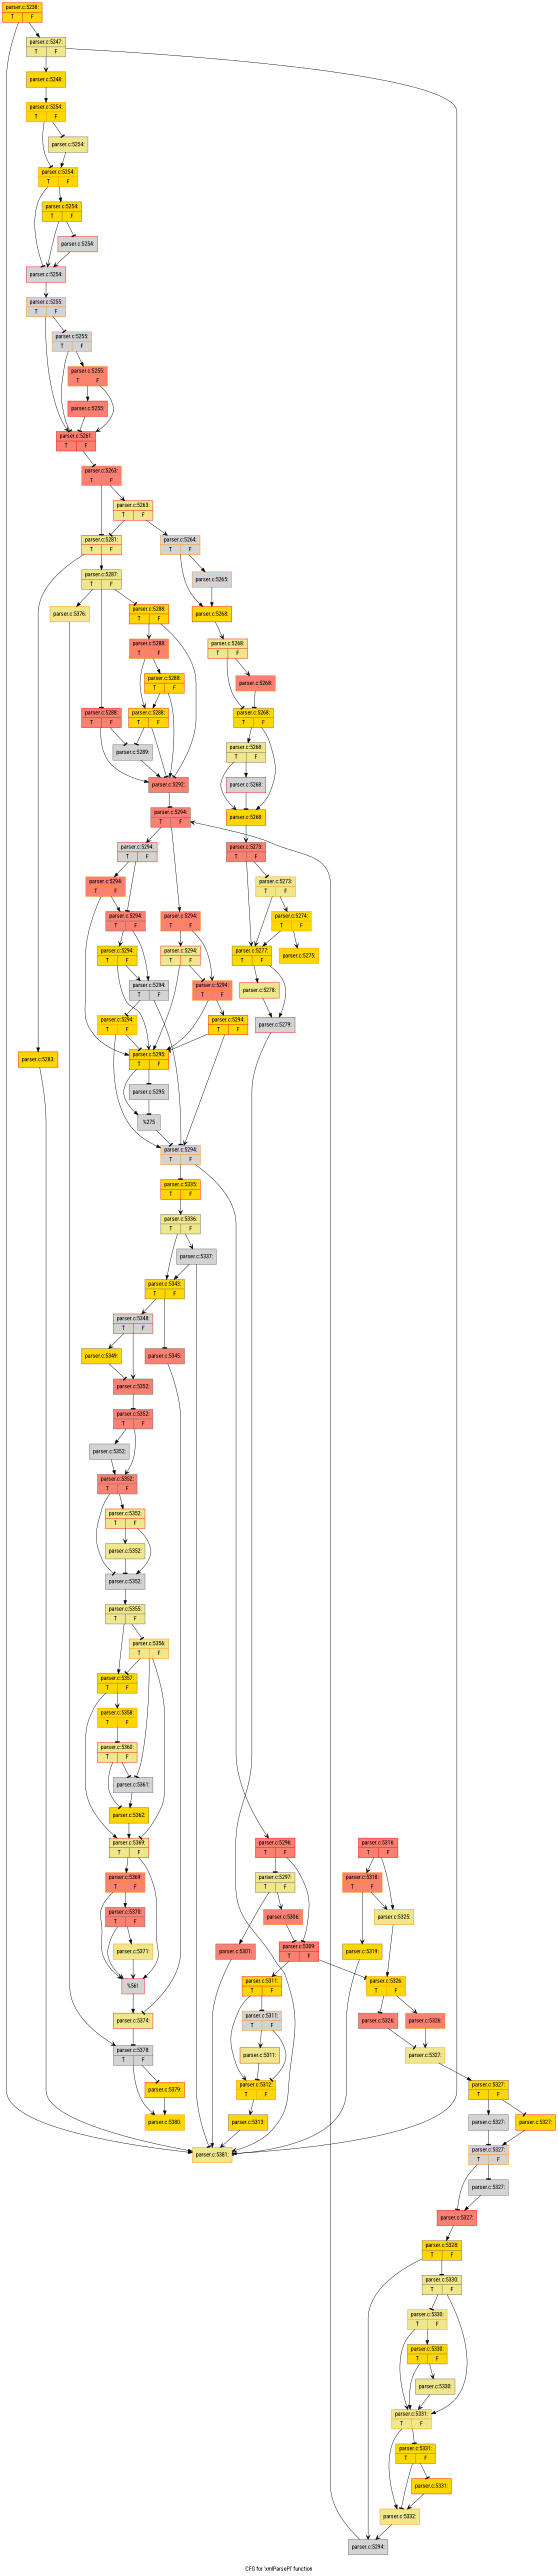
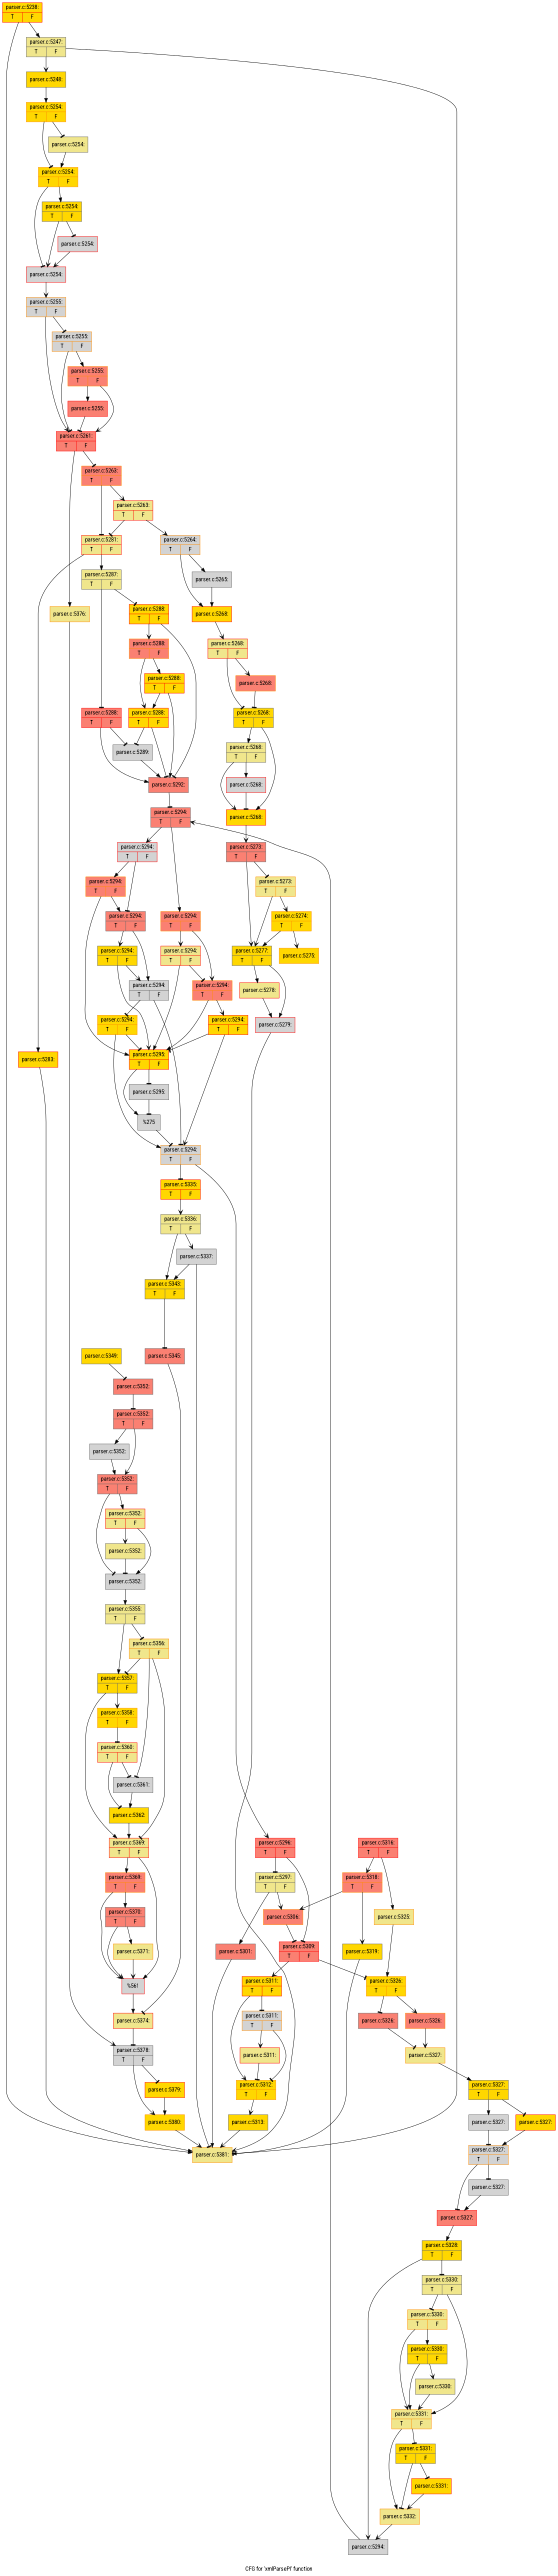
  digraph {
    fontname="Roboto Condensed"
    label="CFG for 'xmlParsePI' function"
    node [color=gray40 fillcolor=gold fontname="Roboto Condensed" shape=record style=filled]
    edge [arrowhead=normal fontname="Roboto Condensed"]
    n1 [color=red label="{parser.c:5238:|{<s0>T|<s1>F}}"]
    n2 [fillcolor=khaki label="{parser.c:5247:|{<s0>T|<s1>F}}"]
    n3 [color=darkorange fillcolor=khaki label="{parser.c:5381:}"]
    n4 [label="{parser.c:5248:}"]
    n5 [color=darkorange label="{parser.c:5254:|{<s0>T|<s1>F}}"]
    n6 [fillcolor=khaki label="{parser.c:5254:}"]
    n7 [color=darkorange label="{parser.c:5254:|{<s0>T|<s1>F}}"]
    n8 [label="{parser.c:5254:|{<s0>T|<s1>F}}"]
    n9 [color=red fillcolor=lightgrey label="{parser.c:5254:}"]
    n10 [color=red fillcolor=lightgrey label="{parser.c:5254:}"]
    n11 [color=darkorange fillcolor=lightgrey label="{parser.c:5255:|{<s0>T|<s1>F}}"]
    n12 [color=darkorange fillcolor=lightgrey label="{parser.c:5255:|{<s0>T|<s1>F}}"]
    n13 [color=red fillcolor=salmon label="{parser.c:5261:|{<s0>T|<s1>F}}"]
    n14 [color=darkorange fillcolor=salmon label="{parser.c:5255:|{<s0>T|<s1>F}}"]
    n15 [color=darkorange fillcolor=salmon label="{parser.c:5263:|{<s0>T|<s1>F}}"]
    n16 [color=darkorange fillcolor=khaki label="{parser.c:5376:}"]
    n17 [color=red fillcolor=salmon label="{parser.c:5255:}"]
    n18 [color=red fillcolor=khaki label="{parser.c:5263:|{<s0>T|<s1>F}}"]
    n19 [color=red fillcolor=khaki label="{parser.c:5281:|{<s0>T|<s1>F}}"]
    n20 [fillcolor=lightgrey label="{parser.c:5378:|{<s0>T|<s1>F}}"]
    n21 [color=darkorange fillcolor=lightgrey label="{parser.c:5264:|{<s0>T|<s1>F}}"]
    n22 [color=red label="{parser.c:5283:}"]
    n23 [fillcolor=khaki label="{parser.c:5287:|{<s0>T|<s1>F}}"]
    n24 [color=red label="{parser.c:5379:}"]
    n25 [color=darkorange label="{parser.c:5380:}"]
-   n26 [color=darkorange fillcolor=lightgrey label="{parser.c:5265:}"]
+   n26 [fillcolor=lightgrey label="{parser.c:5265:}"]
    n27 [color=red label="{parser.c:5268:}"]
    n28 [color=red label="{parser.c:5288:|{<s0>T|<s1>F}}"]
    n29 [color=red fillcolor=salmon label="{parser.c:5288:|{<s0>T|<s1>F}}"]
    n30 [color=red fillcolor=khaki label="{parser.c:5268:|{<s0>T|<s1>F}}"]
    n31 [color=darkorange fillcolor=salmon label="{parser.c:5268:}"]
    n32 [label="{parser.c:5268:|{<s0>T|<s1>F}}"]
    n33 [fillcolor=khaki label="{parser.c:5268:|{<s0>T|<s1>F}}"]
    n34 [color=red label="{parser.c:5268:}"]
    n35 [color=red fillcolor=lightgrey label="{parser.c:5268:}"]
    n36 [fillcolor=salmon label="{parser.c:5273:|{<s0>T|<s1>F}}"]
    n37 [color=darkorange fillcolor=khaki label="{parser.c:5273:|{<s0>T|<s1>F}}"]
    n38 [label="{parser.c:5277:|{<s0>T|<s1>F}}"]
    n39 [color=darkorange label="{parser.c:5274:|{<s0>T|<s1>F}}"]
    n40 [color=red fillcolor=khaki label="{parser.c:5278:}"]
    n41 [color=red fillcolor=lightgrey label="{parser.c:5279:}"]
    n42 [color=darkorange label="{parser.c:5275:}"]
    n43 [fillcolor=salmon label="{parser.c:5292:}"]
    n44 [color=darkorange fillcolor=salmon label="{parser.c:5288:|{<s0>T|<s1>F}}"]
    n45 [fillcolor=lightgrey label="{parser.c:5289:}"]
    n46 [fillcolor=salmon label="{parser.c:5294:|{<s0>T|<s1>F}}"]
    n47 [color=red label="{parser.c:5288:|{<s0>T|<s1>F}}"]
    n48 [color=red label="{parser.c:5288:|{<s0>T|<s1>F}}"]
    n49 [color=darkorange fillcolor=salmon label="{parser.c:5294:|{<s0>T|<s1>F}}"]
    n50 [color=red fillcolor=lightgrey label="{parser.c:5294:|{<s0>T|<s1>F}}"]
    n51 [color=red fillcolor=khaki label="{parser.c:5294:|{<s0>T|<s1>F}}"]
    n52 [color=darkorange fillcolor=salmon label="{parser.c:5294:|{<s0>T|<s1>F}}"]
    n53 [color=darkorange fillcolor=salmon label="{parser.c:5294:|{<s0>T|<s1>F}}"]
    n54 [fillcolor=salmon label="{parser.c:5294:|{<s0>T|<s1>F}}"]
    n55 [color=red label="{parser.c:5295:|{<s0>T|<s1>F}}"]
    n56 [color=red label="{parser.c:5294:|{<s0>T|<s1>F}}"]
    n57 [label="{parser.c:5294:|{<s0>T|<s1>F}}"]
    n58 [fillcolor=lightgrey label="{parser.c:5294:|{<s0>T|<s1>F}}"]
    n59 [fillcolor=lightgrey label="{%275}"]
    n60 [fillcolor=lightgrey label="{parser.c:5295:}"]
    n61 [color=darkorange fillcolor=lightgrey label="{parser.c:5294:|{<s0>T|<s1>F}}"]
    n62 [color=red fillcolor=salmon label="{parser.c:5296:|{<s0>T|<s1>F}}"]
    n63 [color=red label="{parser.c:5335:|{<s0>T|<s1>F}}"]
    n64 [fillcolor=khaki label="{parser.c:5297:|{<s0>T|<s1>F}}"]
    n65 [color=red fillcolor=salmon label="{parser.c:5309:|{<s0>T|<s1>F}}"]
    n66 [fillcolor=khaki label="{parser.c:5336:|{<s0>T|<s1>F}}"]
    n67 [color=darkorange label="{parser.c:5294:|{<s0>T|<s1>F}}"]
    n68 [fillcolor=salmon label="{parser.c:5301:}"]
    n69 [color=darkorange fillcolor=salmon label="{parser.c:5306:}"]
    n70 [color=red label="{parser.c:5311:|{<s0>T|<s1>F}}"]
    n71 [color=darkorange label="{parser.c:5326:|{<s0>T|<s1>F}}"]
    n72 [label="{parser.c:5343:|{<s0>T|<s1>F}}"]
    n73 [fillcolor=lightgrey label="{parser.c:5337:}"]
    n74 [fillcolor=salmon label="{parser.c:5345:}"]
-   n75 [color=red fillcolor=lightgrey label="{parser.c:5348:|{<s0>T|<s1>F}}"]
    n76 [color=darkorange fillcolor=lightgrey label="{parser.c:5311:|{<s0>T|<s1>F}}"]
    n77 [color=darkorange label="{parser.c:5312:|{<s0>T|<s1>F}}"]
    n78 [fillcolor=salmon label="{parser.c:5326:}"]
    n79 [color=darkorange fillcolor=salmon label="{parser.c:5326:}"]
    n80 [color=red fillcolor=khaki label="{parser.c:5311:}"]
    n81 [label="{parser.c:5313:}"]
    n82 [color=darkorange fillcolor=khaki label="{parser.c:5327:}"]
    n83 [color=red fillcolor=salmon label="{parser.c:5316:|{<s0>T|<s1>F}}"]
    n84 [color=darkorange fillcolor=salmon label="{parser.c:5318:|{<s0>T|<s1>F}}"]
    n85 [color=darkorange fillcolor=khaki label="{parser.c:5325:}"]
    n86 [label="{parser.c:5319:}"]
    n87 [label="{parser.c:5327:|{<s0>T|<s1>F}}"]
    n88 [color=red label="{parser.c:5327:}"]
    n89 [fillcolor=lightgrey label="{parser.c:5327:}"]
    n90 [color=darkorange fillcolor=lightgrey label="{parser.c:5327:|{<s0>T|<s1>F}}"]
    n91 [fillcolor=lightgrey label="{parser.c:5327:}"]
    n92 [color=red fillcolor=salmon label="{parser.c:5327:}"]
    n93 [label="{parser.c:5328:|{<s0>T|<s1>F}}"]
    n94 [fillcolor=khaki label="{parser.c:5330:|{<s0>T|<s1>F}}"]
    n95 [fillcolor=lightgrey label="{parser.c:5294:}"]
    n96 [color=darkorange fillcolor=khaki label="{parser.c:5330:|{<s0>T|<s1>F}}"]
    n97 [color=darkorange fillcolor=khaki label="{parser.c:5331:|{<s0>T|<s1>F}}"]
    n98 [label="{parser.c:5330:|{<s0>T|<s1>F}}"]
    n99 [label="{parser.c:5331:|{<s0>T|<s1>F}}"]
    n100 [color=darkorange fillcolor=khaki label="{parser.c:5332:}"]
    n101 [fillcolor=khaki label="{parser.c:5330:}"]
    n102 [color=red label="{parser.c:5331:}"]
    n103 [color=red fillcolor=khaki label="{parser.c:5374:}"]
    n104 [label="{parser.c:5349:}"]
    n105 [fillcolor=salmon label="{parser.c:5352:}"]
    n106 [fillcolor=salmon label="{parser.c:5352:|{<s0>T|<s1>F}}"]
    n107 [fillcolor=lightgrey label="{parser.c:5352:}"]
    n108 [fillcolor=salmon label="{parser.c:5352:|{<s0>T|<s1>F}}"]
    n109 [color=red fillcolor=khaki label="{parser.c:5352:|{<s0>T|<s1>F}}"]
    n110 [fillcolor=lightgrey label="{parser.c:5352:}"]
    n111 [fillcolor=khaki label="{parser.c:5352:}"]
    n112 [fillcolor=khaki label="{parser.c:5355:|{<s0>T|<s1>F}}"]
    n113 [label="{parser.c:5357:|{<s0>T|<s1>F}}"]
    n114 [color=darkorange fillcolor=khaki label="{parser.c:5356:|{<s0>T|<s1>F}}"]
    n115 [color=red fillcolor=khaki label="{parser.c:5369:|{<s0>T|<s1>F}}"]
    n116 [color=darkorange label="{parser.c:5358:|{<s0>T|<s1>F}}"]
    n117 [fillcolor=lightgrey label="{parser.c:5361:}"]
    n118 [color=darkorange fillcolor=salmon label="{parser.c:5369:|{<s0>T|<s1>F}}"]
    n119 [color=red fillcolor=lightgrey label="{%561}"]
    n120 [color=red fillcolor=khaki label="{parser.c:5360:|{<s0>T|<s1>F}}"]
    n121 [fillcolor=salmon label="{parser.c:5370:|{<s0>T|<s1>F}}"]
    n122 [label="{parser.c:5362:}"]
    n123 [color=darkorange fillcolor=khaki label="{parser.c:5371:}"]
    n1 -> n2
    n1 -> n3
    n2 -> n3 [arrowhead=tee]
    n2 -> n4 [arrowhead=vee]
    n4 -> n5
    n5 -> n6 [arrowhead=tee]
    n5 -> n7 [arrowhead=tee]
    n6 -> n7
    n7 -> n8
    n7 -> n9 [arrowhead=tee]
    n8 -> n9 [arrowhead=vee]
    n8 -> n10 [arrowhead=tee]
    n9 -> n11 [arrowhead=vee]
    n10 -> n9 [arrowhead=vee]
    n11 -> n12 [arrowhead=tee]
    n11 -> n13 [arrowhead=vee]
    n12 -> n13 [arrowhead=tee]
    n12 -> n14
    n13 -> n15 [arrowhead=tee]
-   n23 -> n16
+   n13 -> n16
    n14 -> n13 [arrowhead=vee]
    n14 -> n17
    n15 -> n18 [arrowhead=vee]
    n15 -> n19 [arrowhead=tee]
    n16 -> n20 [arrowhead=vee]
    n17 -> n13 [arrowhead=tee]
    n18 -> n19 [arrowhead=tee]
    n18 -> n21 [arrowhead=vee]
    n19 -> n22
    n19 -> n23
    n20 -> n24 [arrowhead=tee]
    n20 -> n25 [arrowhead=vee]
    n21 -> n26
    n21 -> n27
    n22 -> n3
    n23 -> n28 [arrowhead=tee]
    n23 -> n29 [arrowhead=tee]
    n24 -> n25
+   n25 -> n3 [arrowhead=vee]
    n26 -> n27
    n27 -> n30 [arrowhead=vee]
    n28 -> n43 [arrowhead=tee]
    n28 -> n44 [arrowhead=vee]
    n29 -> n43
    n29 -> n45 [arrowhead=tee]
    n30 -> n31 [arrowhead=vee]
    n30 -> n32 [arrowhead=tee]
    n31 -> n32 [arrowhead=tee]
    n32 -> n33
    n32 -> n34
    n33 -> n34 [arrowhead=vee]
    n33 -> n35
    n34 -> n36 [arrowhead=vee]
    n35 -> n34 [arrowhead=tee]
    n36 -> n37 [arrowhead=tee]
    n36 -> n38 [arrowhead=vee]
    n37 -> n38 [arrowhead=vee]
    n37 -> n39 [arrowhead=vee]
    n38 -> n40
    n38 -> n41
    n39 -> n38
    n39 -> n42 [arrowhead=vee]
    n40 -> n41
    n41 -> n3 [arrowhead=vee]
    n43 -> n46 [arrowhead=tee]
    n44 -> n47
    n44 -> n48 [arrowhead=vee]
    n45 -> n43
    n46 -> n49
    n46 -> n50 [arrowhead=vee]
    n47 -> n43
    n47 -> n48
    n48 -> n43 [arrowhead=tee]
    n48 -> n45 [arrowhead=tee]
    n49 -> n51 [arrowhead=vee]
    n49 -> n52 [arrowhead=vee]
    n50 -> n53
    n50 -> n54 [arrowhead=tee]
    n51 -> n52 [arrowhead=tee]
    n51 -> n55
    n52 -> n55
    n52 -> n56 [arrowhead=vee]
    n53 -> n54
    n53 -> n55
    n54 -> n57 [arrowhead=vee]
    n54 -> n58
    n55 -> n59
    n55 -> n60 [arrowhead=tee]
    n56 -> n55 [arrowhead=tee]
    n56 -> n61 [arrowhead=vee]
    n57 -> n55 [arrowhead=vee]
    n57 -> n58 [arrowhead=vee]
    n58 -> n61 [arrowhead=tee]
    n58 -> n67 [arrowhead=tee]
    n59 -> n61 [arrowhead=tee]
    n60 -> n59 [arrowhead=tee]
    n61 -> n62 [arrowhead=vee]
    n61 -> n63 [arrowhead=tee]
    n62 -> n64 [arrowhead=tee]
    n62 -> n65 [arrowhead=tee]
    n63 -> n66 [arrowhead=vee]
    n64 -> n68
    n64 -> n69 [arrowhead=vee]
    n65 -> n70 [arrowhead=vee]
    n65 -> n71 [arrowhead=tee]
    n66 -> n72
    n66 -> n73 [arrowhead=vee]
    n67 -> n55 [arrowhead=tee]
    n67 -> n61
    n68 -> n3
    n69 -> n65 [arrowhead=tee]
    n70 -> n76 [arrowhead=tee]
    n70 -> n77 [arrowhead=vee]
    n71 -> n78 [arrowhead=tee]
    n71 -> n79 [arrowhead=vee]
    n72 -> n74 [arrowhead=tee]
-   n72 -> n75 [arrowhead=vee]
    n73 -> n3 [arrowhead=tee]
    n73 -> n72
    n74 -> n103 [arrowhead=tee]
-   n75 -> n104 [arrowhead=vee]
-   n75 -> n105 [arrowhead=vee]
    n76 -> n77 [arrowhead=tee]
    n76 -> n80 [arrowhead=vee]
    n77 -> n81 [arrowhead=vee]
    n78 -> n82 [arrowhead=tee]
    n79 -> n82 [arrowhead=vee]
    n80 -> n77 [arrowhead=tee]
    n81 -> n3 [arrowhead=vee]
    n82 -> n87
    n83 -> n84 [arrowhead=vee]
    n83 -> n85
-   n84 -> n85 [arrowhead=vee]
+   n84 -> n69 [arrowhead=vee]
    n84 -> n86 [arrowhead=vee]
    n85 -> n71
    n86 -> n3
    n87 -> n88 [arrowhead=tee]
    n87 -> n89
    n88 -> n90
    n89 -> n90 [arrowhead=tee]
    n90 -> n91 [arrowhead=tee]
    n90 -> n92 [arrowhead=tee]
    n91 -> n92
    n92 -> n93
    n93 -> n94 [arrowhead=tee]
    n93 -> n95 [arrowhead=vee]
    n94 -> n96 [arrowhead=tee]
    n94 -> n97
    n95 -> n46 [arrowhead=vee]
    n96 -> n97 [arrowhead=vee]
    n96 -> n98
    n97 -> n99 [arrowhead=tee]
    n97 -> n100
    n98 -> n97
    n98 -> n101 [arrowhead=vee]
    n99 -> n100 [arrowhead=tee]
    n99 -> n102 [arrowhead=tee]
    n100 -> n95 [arrowhead=vee]
    n101 -> n97 [arrowhead=vee]
    n102 -> n100 [arrowhead=vee]
    n103 -> n20 [arrowhead=tee]
    n104 -> n105 [arrowhead=tee]
    n105 -> n106 [arrowhead=tee]
    n106 -> n107
    n106 -> n108 [arrowhead=vee]
    n107 -> n108
    n108 -> n109
    n108 -> n110 [arrowhead=tee]
    n109 -> n110
    n109 -> n111 [arrowhead=vee]
    n110 -> n112
    n111 -> n110 [arrowhead=tee]
    n112 -> n113
    n112 -> n114 [arrowhead=tee]
    n113 -> n115
    n113 -> n116 [arrowhead=vee]
    n114 -> n113 [arrowhead=tee]
    n114 -> n115 [arrowhead=tee]
    n114 -> n117 [arrowhead=tee]
    n115 -> n118
    n115 -> n119
    n116 -> n120 [arrowhead=tee]
    n117 -> n122
    n118 -> n119 [arrowhead=vee]
    n118 -> n121
    n119 -> n103
    n120 -> n117 [arrowhead=tee]
    n120 -> n122 [arrowhead=tee]
    n121 -> n119 [arrowhead=vee]
    n121 -> n123
    n122 -> n115
    n123 -> n119 [arrowhead=vee]
  }
